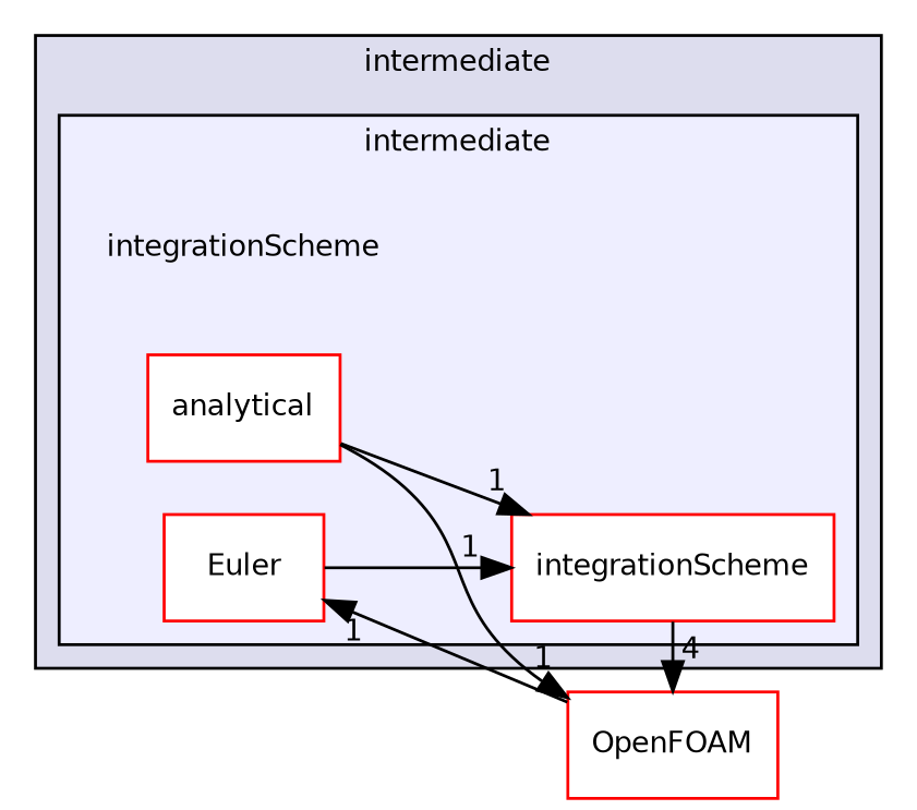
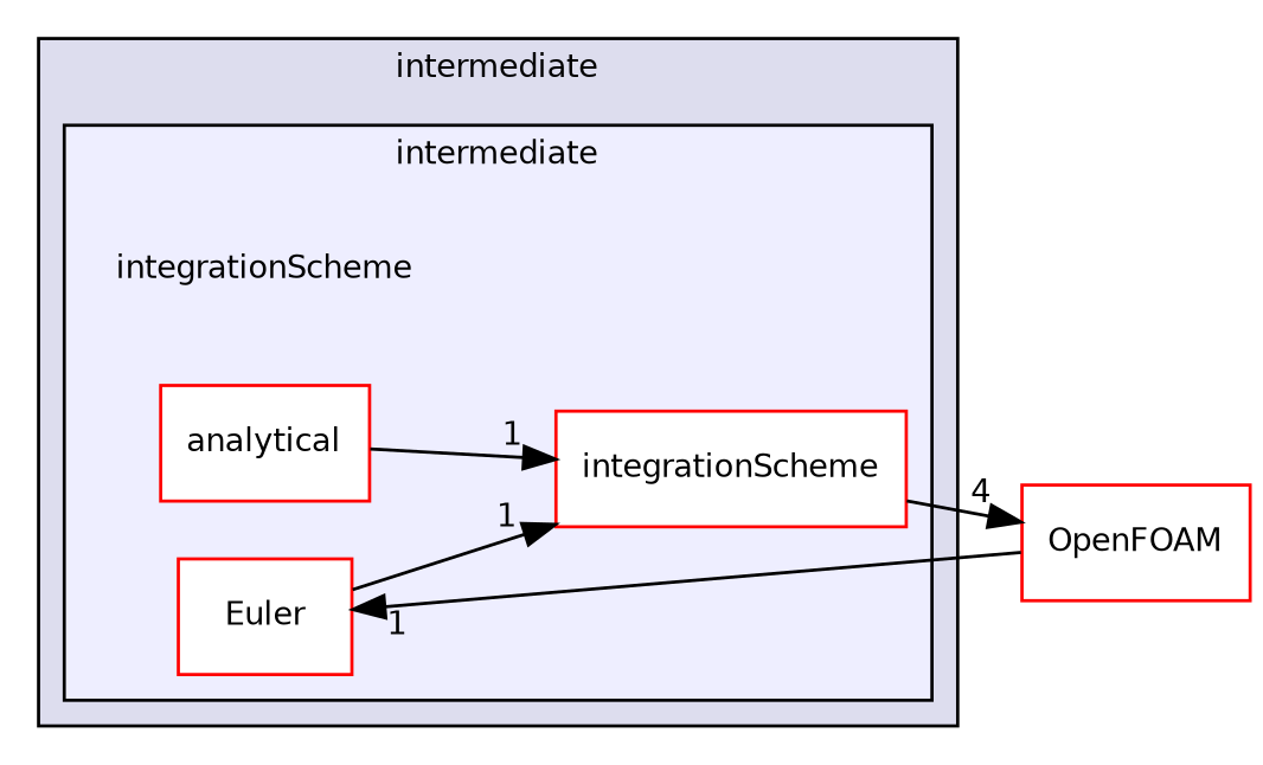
  digraph {
    compound=true
    rankdir=LR
    node [color=red fontname=Helvetica fontsize=10 shape=box fillcolor=white style=filled]
    edge [headlabel=1 labeldistance=1.5 labelfontname=Helvetica labelfontsize=10]
    n1 [label=integrationScheme shape=plaintext fillcolor="" style=""]
    n2 [label=analytical]
    n3 [label=Euler]
    n4 [label=integrationScheme]
    n5 [label=OpenFOAM fillcolor="" style=""]
    subgraph cluster_1 {
      bgcolor="#ddddee"
      fontname=Helvetica
      fontsize=10
      label=intermediate
      pencolor=black
      subgraph cluster_2 {
        bgcolor="#eeeeff"
        fontname=Helvetica
        fontsize=10
        label=intermediate
        pencolor=black
        n1
        n2
        n3
        n4
      }
    }
    n2 -> n4
-   n2 -> n5
    n3 -> n4
    n4 -> n5 [headlabel=4]
    n5 -> n3
  }
